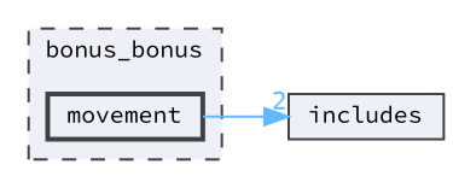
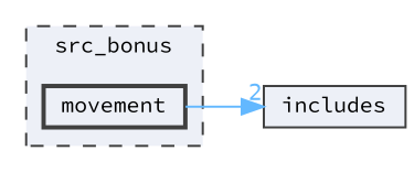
  digraph {
    compound=true
    rankdir=LR
    fontname="Source Code Pro"
    node [color=grey25 fillcolor="#edf0f7" fontname="Source Code Pro" fontsize=10 shape=box]
    n1 [height=0.2 label=movement style="filled,bold" width=0.4]
    n2 [height=0.2 label=includes style=filled width=0.4]
    subgraph cluster_1 {
      bgcolor="#edf0f7"
      fontsize=10
-     label=bonus_bonus
+     label=src_bonus
      pencolor=grey25
      style="filled,dashed"
      n1
    }
    n1 -> n2 [color=steelblue1 fontcolor=steelblue1 fontname="Source Code Pro" fontsize=10 headlabel=2 labeldistance=1.5 labelfontname=Helvetica labelfontsize=10]
  }
